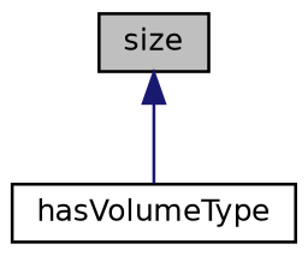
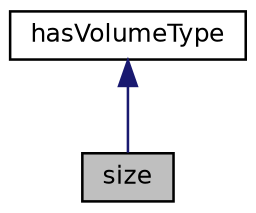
  digraph {
    rankdir=TB
    node [color=black fontname=Helvetica fontsize=10 shape=record]
    n1 [fillcolor=grey75 fontcolor=black height=0.2 label=size style=filled width=0.4]
    n2 [height=0.2 label=hasVolumeType width=0.4]
-   n1 -> n2 [color=midnightblue dir=back fontname=Helvetica fontsize=10 labelfontname=Helvetica labelfontsize=10 style=solid]
+   n2 -> n1 [color=midnightblue dir=back fontname=Helvetica fontsize=10 labelfontname=Helvetica labelfontsize=10 style=solid]
  }
